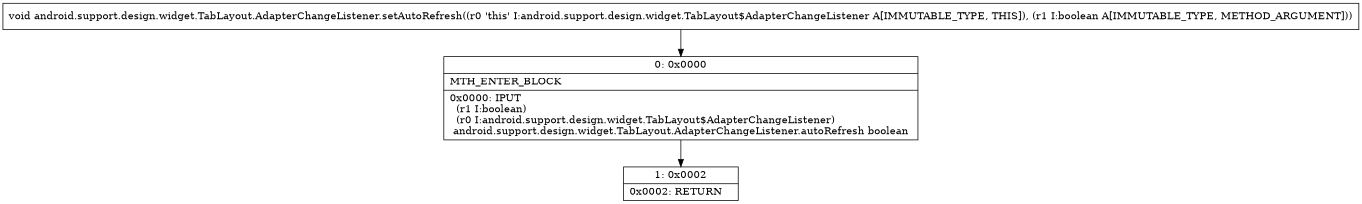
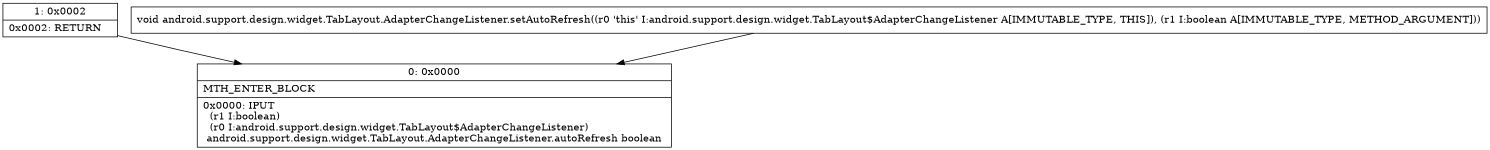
  digraph {
    node [shape=record]
    n1 [label="{0\:\ 0x0000|MTH_ENTER_BLOCK\l|0x0000: IPUT  \l  (r1 I:boolean)\l  (r0 I:android.support.design.widget.TabLayout$AdapterChangeListener)\l android.support.design.widget.TabLayout.AdapterChangeListener.autoRefresh boolean \l}"]
    n2 [label="{1\:\ 0x0002|0x0002: RETURN   \l}"]
    n3 [label="{void android.support.design.widget.TabLayout.AdapterChangeListener.setAutoRefresh((r0 'this' I:android.support.design.widget.TabLayout$AdapterChangeListener A[IMMUTABLE_TYPE, THIS]), (r1 I:boolean A[IMMUTABLE_TYPE, METHOD_ARGUMENT])) }"]
-   n1 -> n2
+   n2 -> n1
    n3 -> n1
  }
